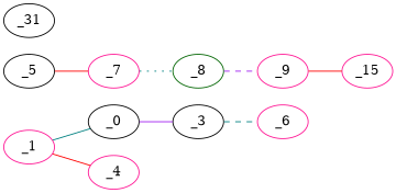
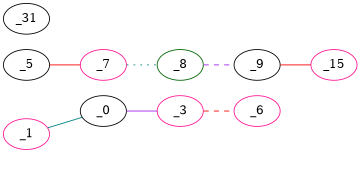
  graph {
    rankdir=LR
    node [charge=0 chem=1 color=deeppink symbol="C  " y=-0.25]
    edge [color=red style=solid valence=1]
    _1 [x=8.9282]
    n2 [color=black label=_0 x=8.0622 y=0.25]
-   _4 [chem=4 symbol="N  " x=9.7942 y=0.25]
-   _3 [color=black x=7.1962]
+   _3 [x=7.1962]
    _6 [chem=4 symbol="N  " x=6.3301 y=0.25]
    _5 [chem=2 color=black symbol="O  " x=5.4641]
    _7 [x=4.5981 y=0.25]
    _8 [color=darkgreen x=3.7321]
-   _9 [x=2.866 y=0.25]
+   _9 [color=black x=2.866 y=0.25]
    n10 [chem=4 label=_15 symbol="N  " x=2]
    n11 [chem=7 color=black label=_31 symbol="Cl " x=11.7942 y=0]
    _1 -- n2 [color=teal]
-   _1 -- _4
    n2 -- _3 [color=purple]
-   _3 -- _6 [color=teal style=dashed]
+   _3 -- _6 [style=dashed]
    _5 -- _7
    _7 -- _8 [color=teal style=dotted]
    _8 -- _9 [color=purple style=dashed]
    _9 -- n10
  }
